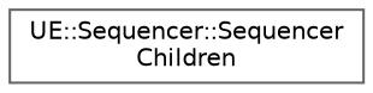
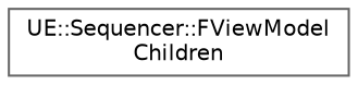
  digraph {
    rankdir=TB
-   n1 [color=grey40 fillcolor=white fontname=Helvetica fontsize=10 height=0.2 label="UE::Sequencer::Sequencer\lChildren" shape=box style=filled width=0.4]
+   n1 [color=grey40 fillcolor=white fontname=Helvetica fontsize=10 height=0.2 label="UE::Sequencer::FViewModel\lChildren" shape=box style=filled width=0.4]
  }
